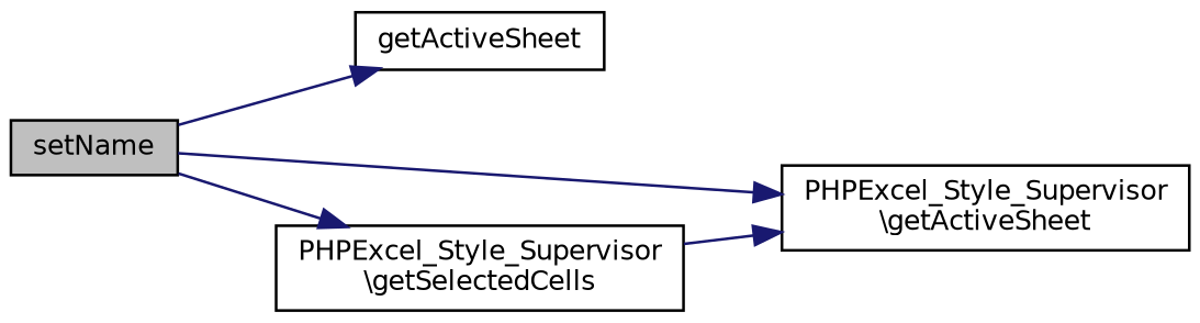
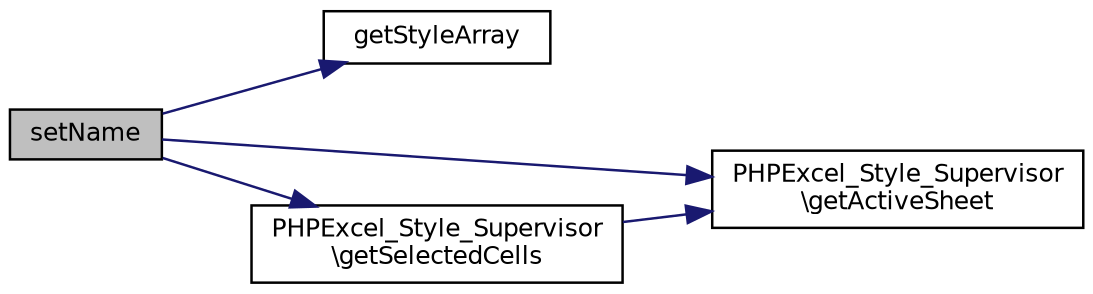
  digraph {
    rankdir=LR
    node [color=black fillcolor=white fontname=Helvetica fontsize=10 shape=record style=filled]
    edge [color=midnightblue fontname=Helvetica fontsize=10 labelfontname=Helvetica labelfontsize=10 style=solid]
    n1 [fillcolor=grey75 fontcolor=black height=0.2 label=setName width=0.4]
-   n2 [height=0.2 label=getActiveSheet width=0.4]
+   n2 [height=0.2 label=getStyleArray width=0.4]
    n3 [height=0.2 label="PHPExcel_Style_Supervisor\l\\getActiveSheet" width=0.4]
    n4 [height=0.2 label="PHPExcel_Style_Supervisor\l\\getSelectedCells" width=0.4]
    n1 -> n2
    n1 -> n3
    n1 -> n4
    n4 -> n3
  }
